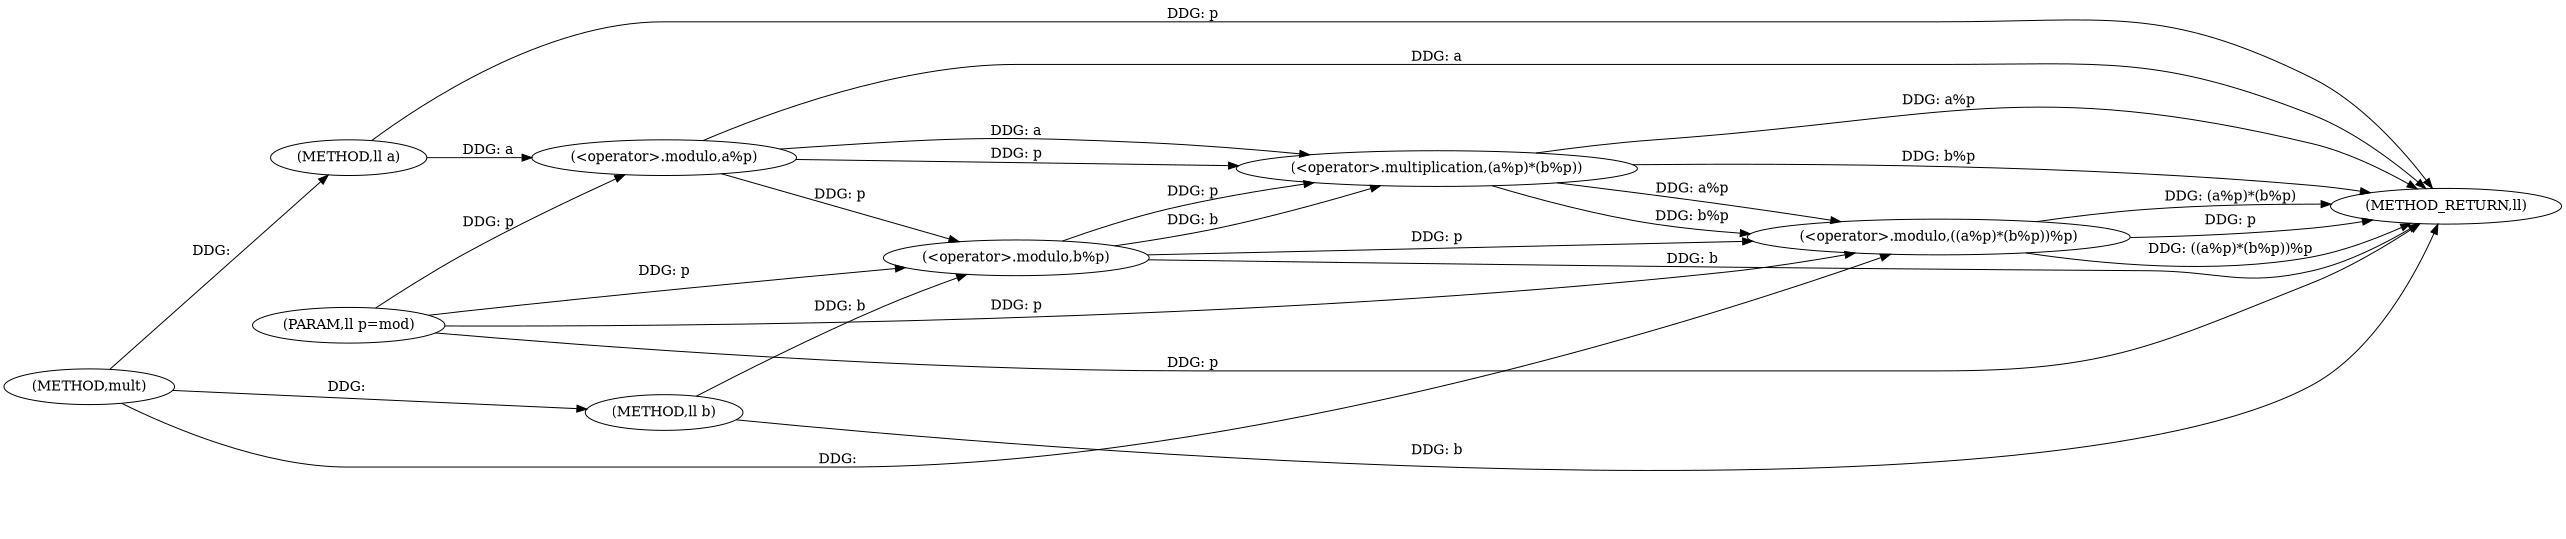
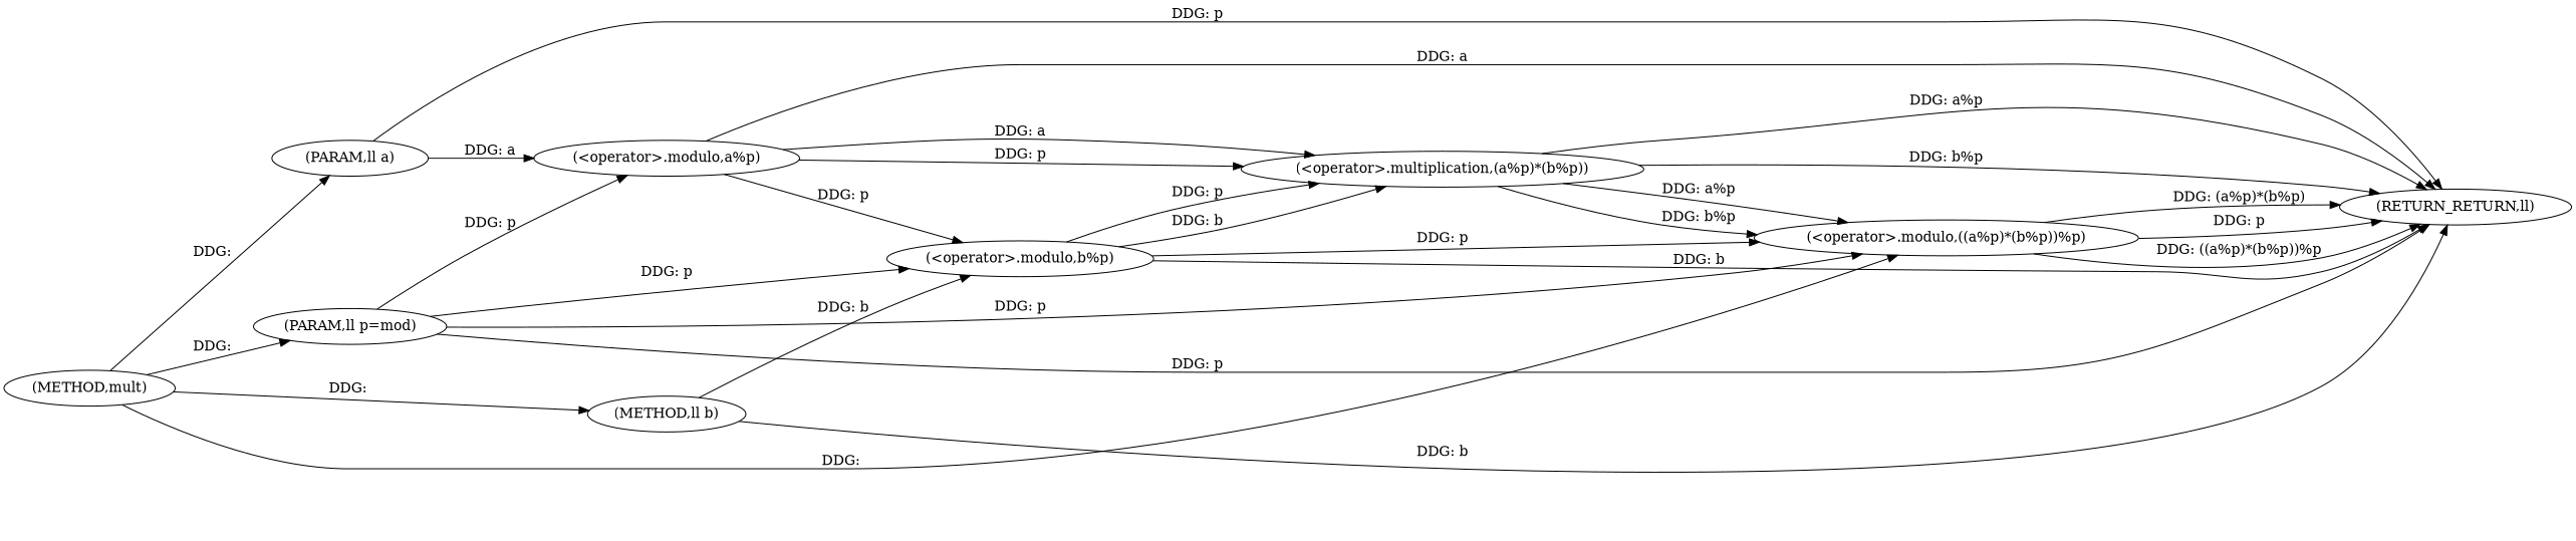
  digraph {
    rankdir=LR
    n1 [label="(METHOD,mult)"]
-   n2 [label="(METHOD,ll a)"]
+   n2 [label="(PARAM,ll a)"]
    n3 [label="(METHOD,ll b)"]
    n4 [label="(PARAM,ll p=mod)"]
    n5 [label="(<operator>.modulo,((a%p)*(b%p))%p)"]
    n6 [label="(<operator>.modulo,a%p)"]
-   n7 [label="(METHOD_RETURN,ll)"]
+   n7 [label="(RETURN_RETURN,ll)"]
    n8 [label="(<operator>.modulo,b%p)"]
    n9 [label="(<operator>.multiplication,(a%p)*(b%p))"]
    n1 -> n2 [label="DDG: "]
    n1 -> n3 [label="DDG: "]
+   n1 -> n4 [label="DDG: "]
    n1 -> n5 [label="DDG: "]
    n2 -> n6 [label="DDG: a"]
    n2 -> n7 [label="DDG: p"]
    n3 -> n7 [label="DDG: b"]
    n3 -> n8 [label="DDG: b"]
    n4 -> n5 [label="DDG: p"]
    n4 -> n6 [label="DDG: p"]
    n4 -> n7 [label="DDG: p"]
    n4 -> n8 [label="DDG: p"]
    n5 -> n7 [label="DDG: (a%p)*(b%p)"]
    n5 -> n7 [label="DDG: p"]
    n5 -> n7 [label="DDG: ((a%p)*(b%p))%p"]
    n6 -> n7 [label="DDG: a"]
    n6 -> n8 [label="DDG: p"]
    n6 -> n9 [label="DDG: p"]
    n6 -> n9 [label="DDG: a"]
    n8 -> n5 [label="DDG: p"]
    n8 -> n7 [label="DDG: b"]
    n8 -> n9 [label="DDG: p"]
    n8 -> n9 [label="DDG: b"]
    n9 -> n5 [label="DDG: a%p"]
    n9 -> n5 [label="DDG: b%p"]
    n9 -> n7 [label="DDG: a%p"]
    n9 -> n7 [label="DDG: b%p"]
  }
